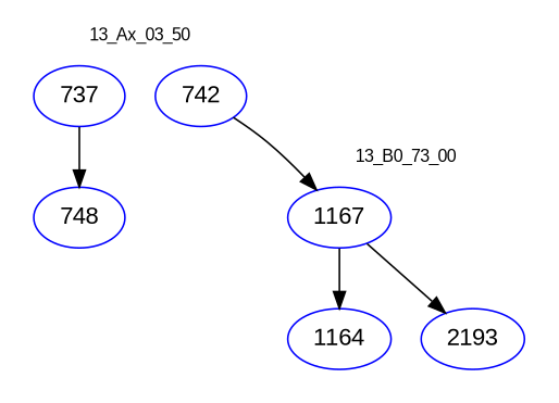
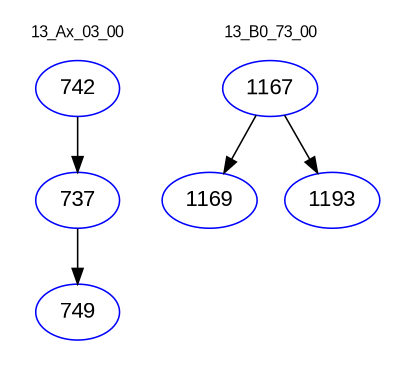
  digraph {
    fontname="Liberation Sans"
    node [color=blue fontname="Liberation Sans"]
    edge [color=black fontname="Liberation Sans"]
    n1 [label=742]
    n2 [label=737]
-   n3 [label=748]
+   n3 [label=749]
    n4 [label=1167]
-   n5 [label=1164]
-   n6 [label=2193]
+   n5 [label=1169]
+   n6 [label=1193]
    subgraph cluster_1 {
      color=white
      fontsize=10
-     label="13_Ax_03_50"
+     label="13_Ax_03_00"
      n1
      n2
      n3
    }
    subgraph cluster_2 {
      color=white
      fontsize=10
      label="13_B0_73_00"
      n4
      n5
      n6
    }
-   n1 -> n4
+   n1 -> n2
    n2 -> n3
    n4 -> n5
    n4 -> n6
  }
